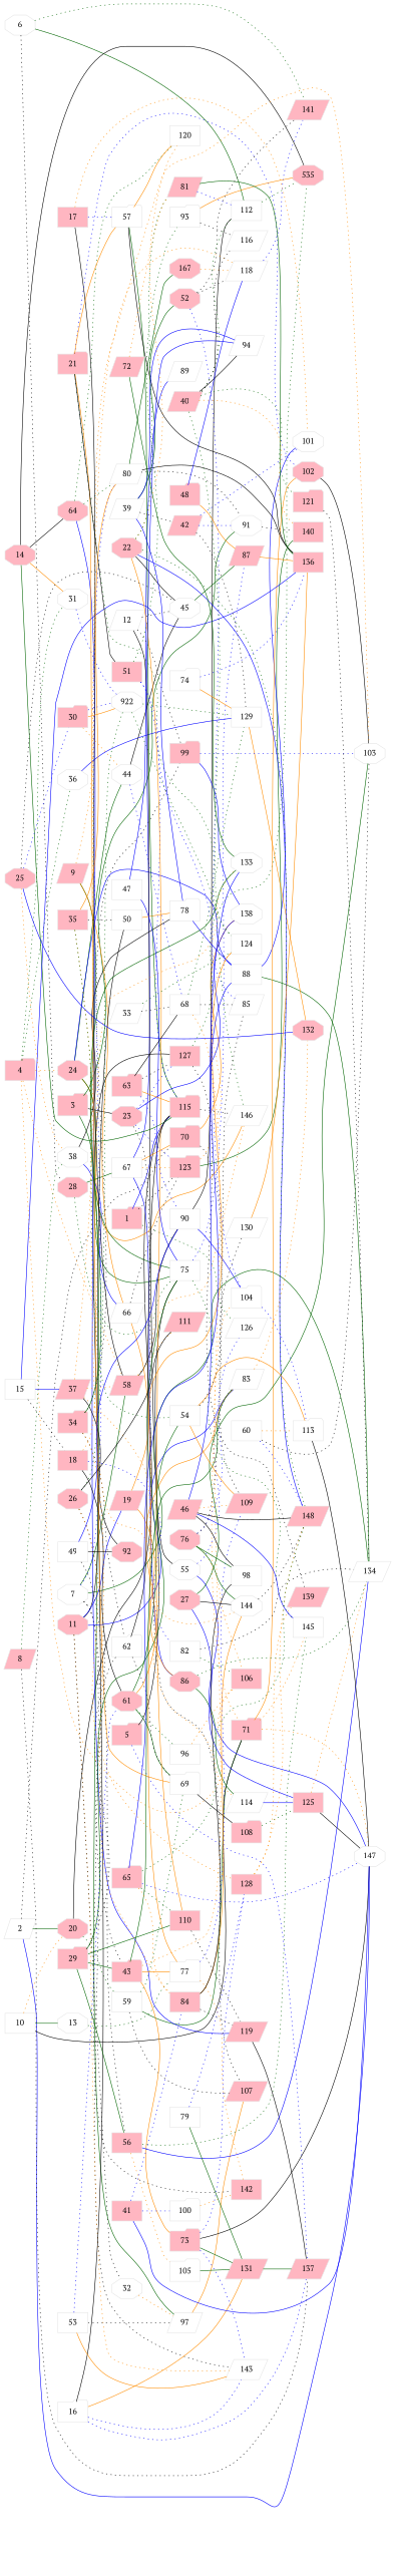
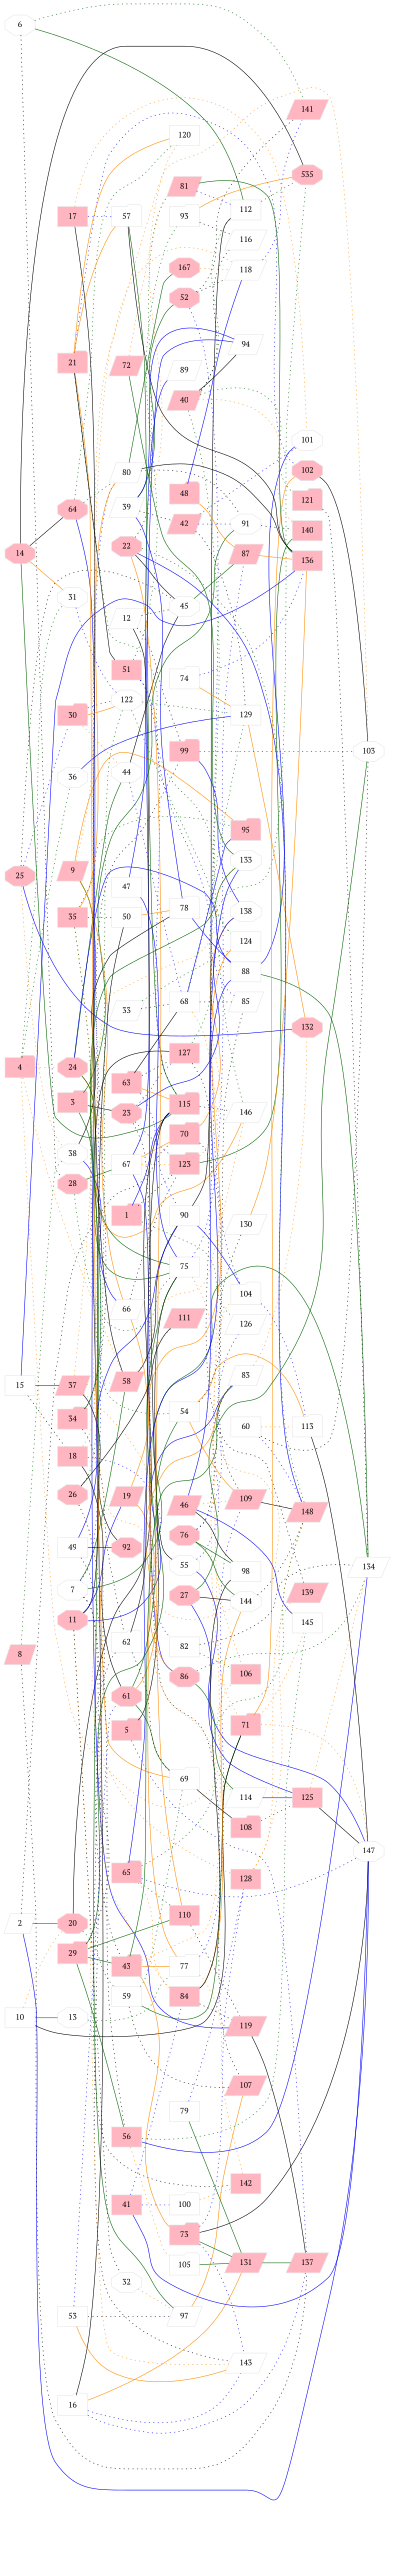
  graph {
    fontname="PT Serif"
    rankdir=LR
    node [color=gray90 fillcolor=lightpink fontname="PT Serif" shape=parallelogram style=filled]
    edge [color=black fontname="PT Serif" style=dotted]
    1 [shape=folder]
    115 [shape=folder]
    123 [shape=folder]
    126 [fillcolor=white]
    146 [fillcolor=white]
    124 [fillcolor=white shape=box]
    140 [shape=box]
    2 [fillcolor=white]
    20 [shape=octagon]
    70 [shape=folder]
    147 [fillcolor=white shape=octagon]
    59 [fillcolor=white shape=box]
    138 [fillcolor=white shape=octagon]
    109
    3 [shape=folder]
    23 [shape=octagon]
    91 [fillcolor=white shape=octagon]
    97 [fillcolor=white]
    127 [shape=box]
    107
    4 [shape=folder]
    24 [shape=octagon]
    31 [fillcolor=white shape=octagon]
    36 [fillcolor=white shape=octagon]
    58
    106 [shape=box]
    75 [fillcolor=white shape=box]
    44 [fillcolor=white shape=octagon]
    88 [fillcolor=white shape=box]
-   122 [fillcolor=white shape=octagon label=922]
+   122 [fillcolor=white shape=octagon]
    129 [fillcolor=white shape=box]
    111
    90 [fillcolor=white shape=box]
    5 [shape=folder]
    137
    87
    145 [fillcolor=white shape=box]
    6 [fillcolor=white shape=octagon]
    28 [shape=octagon]
    112 [fillcolor=white shape=box]
    141
    67 [fillcolor=white shape=box]
    n43 [label=535 shape=octagon]
    7 [fillcolor=white shape=octagon]
    80 [fillcolor=white]
    134 [fillcolor=white]
    142 [shape=box]
    143 [fillcolor=white]
    136 [shape=box]
    n50 [label=167 shape=octagon]
    8
    38 [fillcolor=white shape=octagon]
    66 [fillcolor=white]
    78 [fillcolor=white shape=folder]
    9
+   95 [shape=folder]
    118 [fillcolor=white]
    77 [fillcolor=white shape=folder]
    10 [fillcolor=white shape=box]
    13 [fillcolor=white shape=octagon]
    71 [shape=folder]
    102 [shape=octagon]
    11 [shape=octagon]
    19
    32 [fillcolor=white shape=octagon]
    83 [fillcolor=white]
    86 [shape=octagon]
    132 [shape=octagon]
    139
    12 [fillcolor=white]
    45 [fillcolor=white shape=octagon]
    55 [fillcolor=white shape=octagon]
    99 [shape=folder]
    103 [fillcolor=white shape=octagon]
    14 [shape=octagon]
    64 [shape=octagon]
    120 [fillcolor=white shape=box]
    119
    15 [fillcolor=white shape=box]
    18 [shape=box]
    37
    61 [shape=octagon]
    82 [fillcolor=white shape=box]
    133 [fillcolor=white shape=octagon]
    144 [fillcolor=white shape=octagon]
    92 [shape=octagon]
    16 [fillcolor=white shape=folder]
    50 [fillcolor=white shape=box]
    131
    17 [shape=box]
    57 [fillcolor=white shape=folder]
    101 [fillcolor=white shape=octagon]
    69 [fillcolor=white shape=folder]
-   96 [fillcolor=white shape=box]
    114 [fillcolor=white]
    21 [shape=folder]
    51 [shape=box]
    85 [fillcolor=white]
    93 [fillcolor=white shape=folder]
    108 [shape=folder]
    22 [shape=octagon]
    81
    110 [shape=box]
    148
    68 [fillcolor=white shape=box]
    25 [shape=octagon]
    30 [shape=folder]
    89 [fillcolor=white]
    26 [shape=octagon]
    43 [shape=folder]
    128 [shape=box]
    73 [shape=folder]
    104 [fillcolor=white shape=folder]
    27 [shape=octagon]
    125 [shape=box]
    29 [shape=folder]
    54 [fillcolor=white shape=box]
    56 [shape=box]
    62 [fillcolor=white shape=folder]
    113 [fillcolor=white shape=folder]
    130 [fillcolor=white]
    105 [fillcolor=white shape=folder]
    33 [fillcolor=white]
    34 [shape=folder]
    84 [shape=box]
    98 [fillcolor=white shape=box]
    35 [shape=box]
    39 [fillcolor=white]
    42
    52 [shape=octagon]
    94 [fillcolor=white]
    40
    116 [fillcolor=white]
    121 [shape=folder]
    41 [shape=box]
    100 [fillcolor=white shape=folder]
    46
    47 [fillcolor=white shape=box]
    48 [shape=folder]
    49 [fillcolor=white shape=box]
    53 [fillcolor=white shape=box]
    60 [fillcolor=white shape=box]
    63 [shape=folder]
    65 [shape=folder]
    72
    74 [fillcolor=white shape=folder]
    76 [shape=octagon]
    79 [fillcolor=white shape=box]
    1 -- 115 [color=blue style=solid]
    1 -- 123
    1 -- 126 [color=darkgreen]
    115 -- 146
    123 -- 124 [color=darkorange]
    123 -- 140 [color=darkgreen style=solid]
    2 -- 20 [color=darkgreen style=solid]
    2 -- 70
    2 -- 147 [color=blue style=solid]
    20 -- 115 [style=solid]
    20 -- 59 [color=darkgreen]
    70 -- 138 [color=darkorange style=solid]
    70 -- 109
    59 -- 107
    59 -- 71 [color=darkgreen style=solid]
    59 -- 69 [color=darkgreen]
    3 -- 23 [style=solid]
    3 -- 91 [color=darkgreen style=solid]
    3 -- 97 [color=darkgreen style=solid]
    23 -- 123 [color=blue]
    23 -- 138 [color=blue style=solid]
    23 -- 127 [color=blue]
    23 -- 107
    91 -- 140
    97 -- 107 [color=darkorange style=solid]
    127 -- n43 [color=darkgreen]
    127 -- 139
    4 -- 24 [color=darkorange]
    4 -- 31 [color=darkgreen]
    4 -- 36 [color=darkgreen]
    4 -- 58 [color=darkorange]
    4 -- 106 [color=darkorange]
    24 -- 146 [color=darkorange style=solid]
    24 -- 75 [color=darkgreen style=solid]
    24 -- 44 [color=darkgreen style=solid]
    24 -- 88 [color=blue style=solid]
    31 -- 122 [color=blue]
    36 -- 129 [color=blue style=solid]
    58 -- 146 [color=darkorange]
    58 -- 111 [color=darkorange]
    58 -- 90 [style=solid]
    75 -- 87 [color=blue]
-   75 -- 145 [color=darkgreen]
+   75 -- 145 [color=darkorange]
    44 -- 45 [style=solid]
    44 -- 68 [color=blue]
    88 -- 134 [color=darkgreen style=solid]
    88 -- 101 [color=blue style=solid]
    122 -- 124 [color=darkgreen]
    122 -- 129 [color=darkgreen]
    129 -- 132 [color=darkorange style=solid]
    90 -- 112 [style=solid]
    90 -- 104 [color=blue style=solid]
    5 -- 75 [style=solid]
    5 -- 137 [color=blue]
    87 -- 136 [color=darkorange style=solid]
    6 -- 28
    6 -- 112 [color=darkgreen style=solid]
    6 -- 141 [color=darkgreen]
    28 -- 75 [color=darkgreen]
    28 -- 67 [color=darkgreen style=solid]
    112 -- n43 [color=darkgreen]
    67 -- 123 [color=darkorange]
    67 -- 70 [color=darkorange style=solid]
    67 -- 86 [color=blue style=solid]
    67 -- 89 [color=blue style=solid]
    7 -- 58 [color=darkgreen style=solid]
    7 -- 80 [color=blue]
    7 -- 134 [color=darkgreen style=solid]
    7 -- 142
    7 -- 143
    80 -- 91
    80 -- 136 [style=solid]
    80 -- n50 [color=darkgreen style=solid]
    n50 -- 118 [color=darkorange]
    8 -- 137
    8 -- 38 [color=darkgreen]
    38 -- 66 [color=blue style=solid]
    38 -- 78 [style=solid]
    66 -- 123
    66 -- 77 [color=darkorange style=solid]
    78 -- 88 [color=blue style=solid]
    9 -- 75 [color=darkgreen style=solid]
    9 -- 66 [color=darkorange style=solid]
+   9 -- 95 [color=darkorange style=solid]
    9 -- 118 [color=darkorange]
    118 -- 141 [color=blue]
    77 -- 109 [color=blue]
    77 -- 142 [color=darkorange]
    10 -- 20 [color=darkorange]
    10 -- 13 [color=darkgreen style=solid]
    10 -- 71 [style=solid]
    13 -- 77 [color=darkgreen]
    71 -- 147 [color=darkorange]
    71 -- 145 [color=darkorange]
    71 -- 102 [color=darkorange style=solid]
    102 -- 103 [style=solid]
    11 -- 127 [style=solid]
    11 -- 143 [color=darkorange]
    11 -- 19 [color=blue style=solid]
    11 -- 32
    11 -- 83 [color=blue style=solid]
    19 -- 124 [color=darkorange style=solid]
    19 -- 86 [color=darkorange style=solid]
    32 -- 97 [color=darkorange]
    83 -- 132 [color=darkorange]
    86 -- 134 [color=darkgreen]
    86 -- 114 [color=darkgreen style=solid]
    12 -- 45
    12 -- 55 [style=solid]
    12 -- 99
    45 -- 87 [color=darkgreen style=solid]
    55 -- 147 [color=blue style=solid]
    55 -- 83 [color=blue]
    99 -- 138 [color=blue style=solid]
    99 -- 103 [color=blue]
    14 -- 115 [color=darkgreen style=solid]
    14 -- 31 [color=darkorange style=solid]
    14 -- n43 [style=solid]
    14 -- 64 [style=solid]
    64 -- 80 [color=darkgreen]
    64 -- 120 [color=darkgreen]
    64 -- 119 [color=blue style=solid]
    119 -- 137 [style=solid]
    15 -- 136 [color=blue style=solid]
    15 -- 18
    15 -- 37 [color=blue style=solid]
    18 -- 61 [style=solid]
    18 -- 82 [color=blue]
    18 -- 133 [color=darkorange]
    37 -- 58 [color=darkorange]
    37 -- 103 [color=darkorange]
    37 -- 144 [color=darkorange]
    37 -- 92 [style=solid]
    61 -- 75 [color=darkgreen style=solid]
    61 -- 83 [color=darkorange style=solid]
    61 -- 69 [color=darkgreen style=solid]
-   61 -- 96 [color=darkgreen]
    82 -- 106 [color=darkgreen]
    82 -- 134
    144 -- 148
    16 -- 137 [color=blue]
    16 -- 143 [color=blue]
    16 -- 50 [style=solid]
    16 -- 131 [color=darkorange style=solid]
    50 -- 78 [color=darkorange style=solid]
    131 -- 137 [color=darkgreen style=solid]
    17 -- 58 [style=solid]
    17 -- 57 [color=blue]
    17 -- 101 [color=darkorange]
    57 -- 115 [color=darkgreen style=solid]
    57 -- 136 [style=solid]
    69 -- 108 [style=solid]
-   96 -- 106 [color=darkorange]
    114 -- 125 [color=blue style=solid]
    21 -- 124 [color=darkgreen]
    21 -- 102 [color=blue]
-   57 -- 120 [color=darkorange style=solid]
+   21 -- 120 [color=darkorange style=solid]
    21 -- 57 [color=darkorange style=solid]
    21 -- 69 [color=darkorange style=solid]
    21 -- 51 [style=solid]
    51 -- 115 [color=blue]
    51 -- 85 [color=blue]
    51 -- 93 [color=darkgreen]
    93 -- n43 [color=darkorange style=solid]
    93 -- 116
    108 -- 125 [color=darkgreen]
    22 -- 45 [style=solid]
    22 -- 120 [color=darkorange]
    22 -- 81 [color=darkgreen]
    22 -- 110 [color=darkorange style=solid]
    22 -- 148 [color=blue style=solid]
    22 -- 148 [color=darkgreen]
    81 -- 112 [color=blue]
    81 -- 136 [color=darkgreen style=solid]
    110 -- 119
    68 -- 129 [color=darkgreen]
+   68 -- 95 [color=blue style=solid]
    68 -- 71 [color=darkorange]
    68 -- 85
    25 -- 38 [color=darkorange]
    25 -- 132 [color=blue style=solid]
    25 -- 45
    25 -- 30 [color=blue]
    30 -- 44 [color=darkorange]
    30 -- 122 [color=darkorange style=solid]
    30 -- 122 [color=blue]
    26 -- 122 [color=darkgreen]
    26 -- 111 [style=solid]
    26 -- 43
    26 -- 128 [color=darkorange]
    43 -- 77 [color=darkorange style=solid]
    43 -- 83 [color=darkgreen style=solid]
    43 -- 73 [color=darkorange style=solid]
    43 -- 104 [color=darkorange]
    128 -- 139 [color=darkorange]
    128 -- 148 [color=darkorange]
    73 -- 147 [style=solid]
    73 -- 143 [color=blue]
    73 -- 131 [color=darkgreen style=solid]
    73 -- 128 [color=blue]
    104 -- 113 [color=blue]
    27 -- 103 [color=darkgreen style=solid]
    27 -- 144 [style=solid]
    27 -- 125 [color=blue style=solid]
    125 -- 147 [style=solid]
    125 -- 134 [color=darkorange]
    29 -- 110 [color=darkgreen style=solid]
    29 -- 43 [color=darkgreen style=solid]
    29 -- 54 [color=darkgreen style=solid]
    29 -- 56 [color=darkgreen style=solid]
    29 -- 62
    54 -- 109 [color=darkorange style=solid]
    54 -- 113 [color=darkorange style=solid]
    54 -- 130
    56 -- 145 [color=darkgreen]
    56 -- 134 [color=blue style=solid]
    56 -- 105 [color=darkorange]
    62 -- 115 [style=solid]
    62 -- 69
    113 -- 147 [style=solid]
    130 -- 136 [color=darkorange style=solid]
    105 -- 131 [color=darkgreen style=solid]
    33 -- 124 [color=darkgreen]
    33 -- 68
    34 -- 99
    34 -- 133 [color=darkgreen style=solid]
    34 -- 62
    34 -- 84 [color=darkorange]
    84 -- 119
    84 -- 144 [color=darkorange style=solid]
    84 -- 98 [style=solid]
    35 -- 80 [color=darkorange style=solid]
+   35 -- 95 [color=darkgreen]
    35 -- 50
    35 -- 114 [color=darkorange]
    35 -- 54 [color=darkgreen]
    39 -- 78 [color=blue style=solid]
    39 -- 42
    39 -- 52 [color=darkgreen style=solid]
    39 -- 94 [color=blue style=solid]
    42 -- 91 [color=blue]
    42 -- 129
    42 -- 101 [color=blue]
    52 -- 141
    52 -- 118
    52 -- 104 [color=blue]
    40 -- 146 [color=darkgreen]
    40 -- 140 [color=darkorange]
    40 -- 112 [color=darkgreen]
    40 -- 94 [style=solid]
    40 -- 116
    40 -- 121 [color=darkgreen]
    121 -- 134
    41 -- 147 [color=blue style=solid]
    41 -- 84 [color=blue]
    41 -- 100 [color=blue]
    100 -- 142 [color=darkorange]
    46 -- 109 [color=darkorange]
    46 -- 145 [color=blue style=solid]
    46 -- 133 [color=blue style=solid]
-   46 -- 148 [style=solid]
+   109 -- 148 [style=solid]
    46 -- 98 [style=solid]
    47 -- 75 [color=blue style=solid]
    47 -- 94 [color=blue style=solid]
    48 -- 87 [color=darkorange style=solid]
    48 -- 118 [color=blue style=solid]
    49 -- 90 [color=blue style=solid]
    49 -- 92 [style=solid]
    49 -- 56
    53 -- 97
    53 -- 143 [color=darkorange style=solid]
    53 -- 61 [color=blue]
    60 -- 103
    60 -- 148 [color=blue]
    60 -- 113 [color=darkorange]
    63 -- 115 [color=darkorange style=solid]
    63 -- 127
    63 -- 90 [color=blue]
    63 -- 68 [style=solid]
    65 -- 147 [color=blue]
    65 -- 88 [color=blue style=solid]
    65 -- 110 [color=darkgreen]
    65 -- 148 [color=darkgreen]
    65 -- 84 [color=darkorange]
    72 -- 133 [color=darkgreen style=solid]
    72 -- 81 [color=darkorange]
    74 -- 129 [color=darkorange style=solid]
    74 -- 136 [color=blue]
    76 -- 126 [color=blue]
    76 -- 106 [color=darkorange]
    76 -- 144 [color=darkgreen style=solid]
    76 -- 85
    76 -- 98 [color=darkgreen style=solid]
    79 -- 131 [color=darkgreen style=solid]
    79 -- 128 [color=blue]
  }
